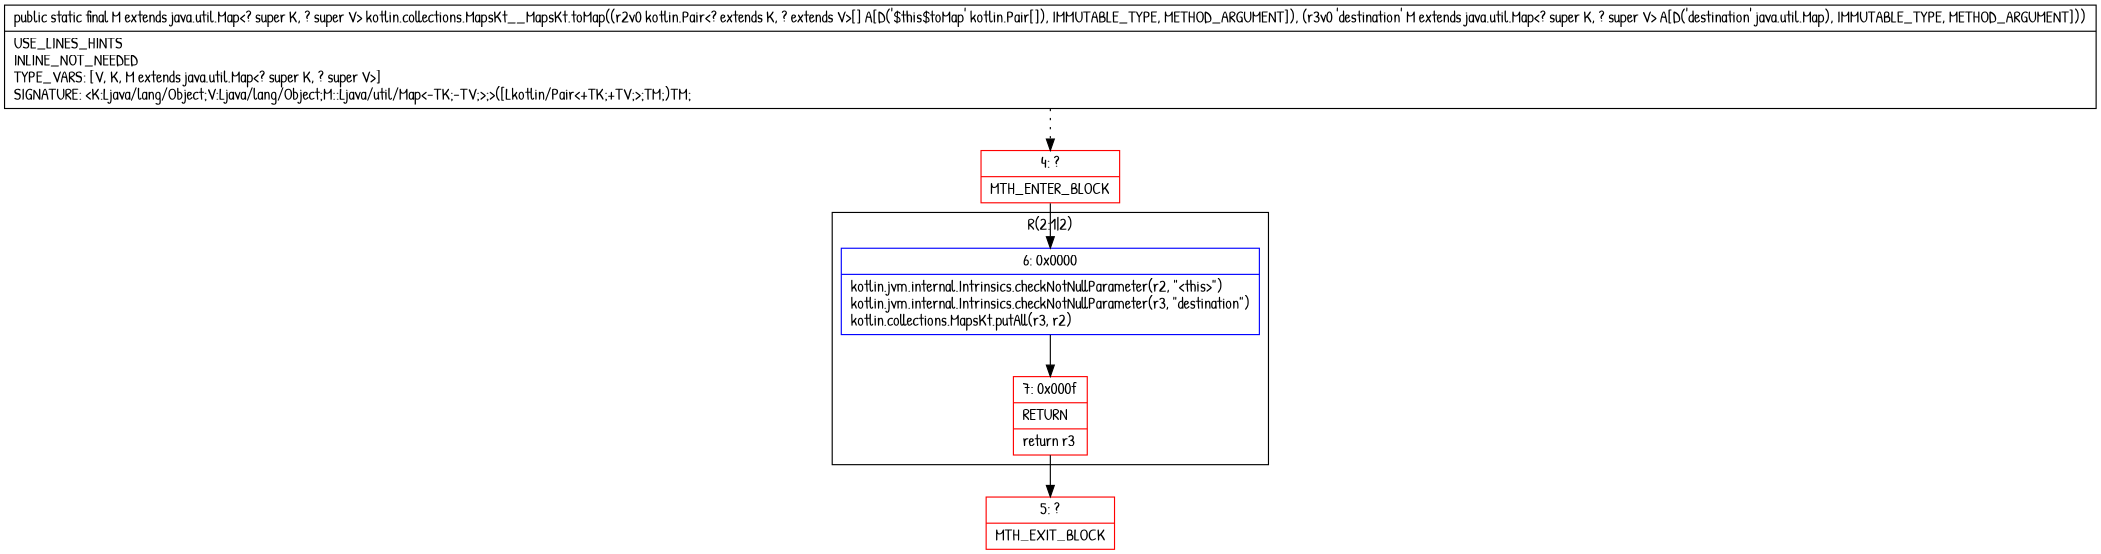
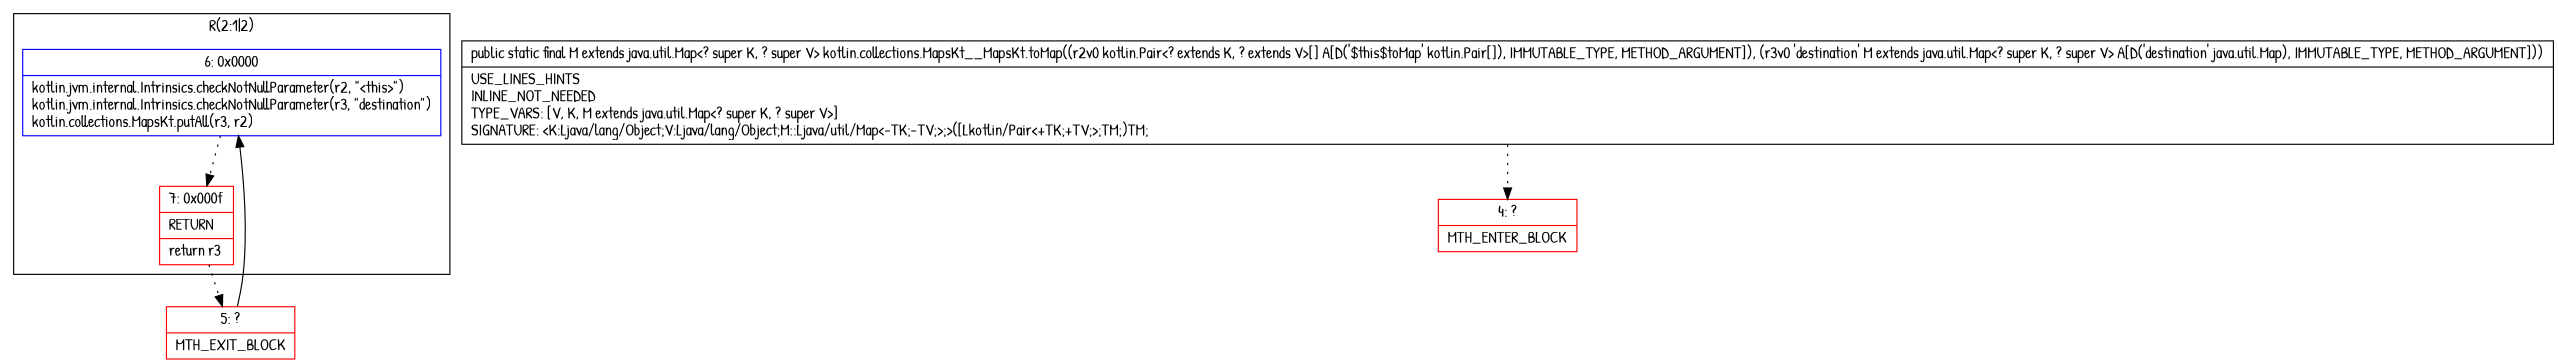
  digraph {
    fontname="Patrick Hand"
    node [color=red fontname="Patrick Hand" shape=record]
    edge [fontname="Patrick Hand" style=dotted]
    n1 [color=blue label="{6\:\ 0x0000|kotlin.jvm.internal.Intrinsics.checkNotNullParameter(r2, \"\<this\>\")\lkotlin.jvm.internal.Intrinsics.checkNotNullParameter(r3, \"destination\")\lkotlin.collections.MapsKt.putAll(r3, r2)\l}"]
    n2 [label="{7\:\ 0x000f|RETURN\l|return r3\l}"]
    n3 [label="{5\:\ ?|MTH_EXIT_BLOCK\l}"]
    n4 [label="{4\:\ ?|MTH_ENTER_BLOCK\l}"]
    n5 [label="{public static final M extends java.util.Map\<? super K, ? super V\> kotlin.collections.MapsKt__MapsKt.toMap((r2v0 kotlin.Pair\<? extends K, ? extends V\>[] A[D('$this$toMap' kotlin.Pair[]), IMMUTABLE_TYPE, METHOD_ARGUMENT]), (r3v0 'destination' M extends java.util.Map\<? super K, ? super V\> A[D('destination' java.util.Map), IMMUTABLE_TYPE, METHOD_ARGUMENT]))  | USE_LINES_HINTS\lINLINE_NOT_NEEDED\lTYPE_VARS: [V, K, M extends java.util.Map\<? super K, ? super V\>]\lSIGNATURE: \<K:Ljava\/lang\/Object;V:Ljava\/lang\/Object;M::Ljava\/util\/Map\<\-TK;\-TV;\>;\>([Lkotlin\/Pair\<+TK;+TV;\>;TM;)TM;\l}" color=""]
    subgraph cluster_1 {
      label="R(2:1|2)"
      n1
      n2
    }
-   n1 -> n2 [style=solid]
-   n2 -> n3 [style=solid]
-   n4 -> n1 [style=solid]
+   n1 -> n2
+   n2 -> n3
+   n3 -> n1 [style=solid]
    n5 -> n4
  }
